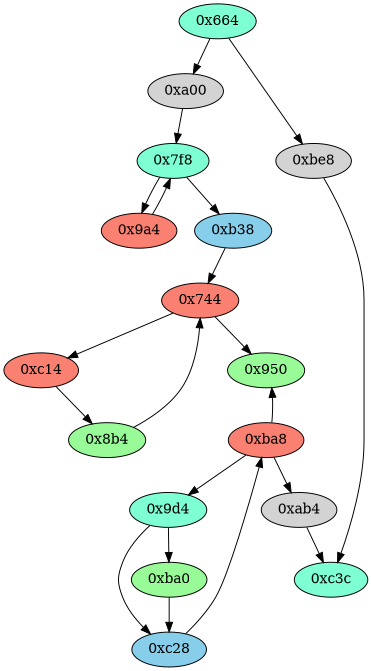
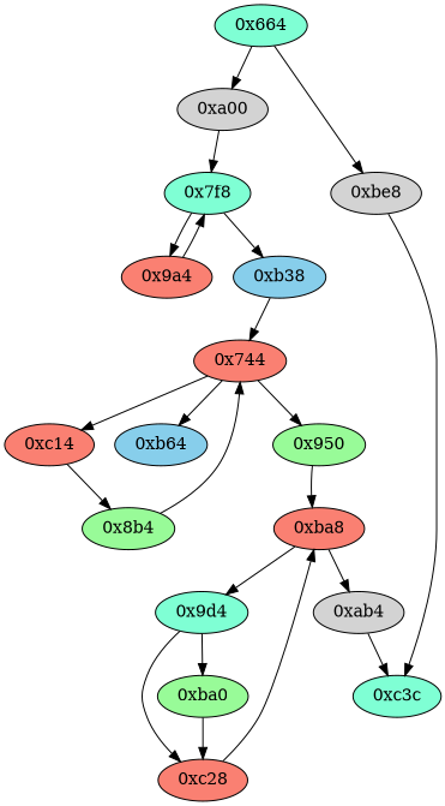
  strict digraph {
    "edge"="{}"
    file="/Users/mark/Documents//论文//第二篇论文//2018-08-24交论文后的备份/2019/CFG/basic-algorithms/minmaxarray/1636_recovered.dot"
    "graph"="{u'file': u'/Users/mark/Documents//\u8bba\u6587//\u7b2c\u4e8c\u7bc7\u8bba\u6587//2018-08-24\u4ea4\u8bba\u6587\u540e\u7684\u5907\u4efd/2019/CFG/basic-algorithms/minmaxarray/1636_recovered.dot'}"
    "node"="{u'opcode': u''}"
    node [fillcolor=aquamarine opcode="[u'str', u'ldr', u'b']" style=filled]
    "0xa00" [fillcolor=lightgrey]
    "0x7f8" [opcode="[u'str', u'ldr', u'ldr', u'ldr', u'ldr', u'cmp', u'mov', u'b']"]
    "0xb38" [fillcolor=skyblue]
    "0x9a4" [fillcolor=salmon opcode="[u'ldr', u'ldr', u'add', u'str', u'ldr', u'b']"]
    "0x744" [fillcolor=salmon opcode="[u'ldr', u'str', u'str', u'str', u'ldr', u'ldr', u'ldr', u'ldr', u'b']"]
    "0xab4" [fillcolor=lightgrey opcode="[u'ldr', u'ldr', u'str', u'mov', u'str', u'mov', u'mov', u'bl', u'mov', u'mov', u'mov', u'ldr', u'ldr', u'ldr', u'ldr', u'b']"]
    "0xc3c" [opcode="[u'ldr', u'ldr', u'ldr', u'ldr', u'sub', u'mov', u'sub', u'pop']"]
    "0x950" [fillcolor=palegreen opcode="[u'ldr', u'ldr', u'str', u'mov', u'str', u'mov', u'mov', u'bl', u'mov', u'mov', u'mov', u'ldr', u'ldr', u'ldr', u'b']"]
    "0xba8" [fillcolor=salmon opcode="[u'str', u'str', u'ldr', u'ldr', u'ldr', u'ldr']"]
    "0x9d4" [opcode="[u'ldr', u'ldr', u'str', u'ldr', u'b']"]
    "0xba0" [fillcolor=palegreen opcode="[u'ldr', u'b']"]
-   "0xc28" [fillcolor=skyblue opcode="[u'ldr', u'mov', u'add', u'ldr', u'b']"]
+   "0xc28" [fillcolor=salmon opcode="[u'ldr', u'mov', u'add', u'ldr', u'b']"]
    "0xc14" [fillcolor=salmon opcode="[u'ldr', u'b']"]
    "0x8b4" [fillcolor=palegreen opcode="[u'ldr', u'mov', u'add', u'ldr', u'b']"]
+   "0xb64" [fillcolor=skyblue opcode="[u'ldr', u'add', u'str', u'ldr', u'b']"]
    "0xbe8" [fillcolor=lightgrey opcode="[u'ldr', u'mov', u'b']"]
    "0x664" [opcode="[u'push', u'add', u'sub', u'str', u'ldr', u'sub', u'ldr', u'ldr', u'str', u'str', u'sub', u'str', u'ldr', u'ldr', u'str', u'ldr', u'str', u'ldr', u'str', u'ldr', u'str', u'ldr', u'str', u'ldr', u'str', u'ldr', u'add', u'str', u'ldr', u'add', u'str', u'b']"]
    "0xa00" -> "0x7f8"
    "0x7f8" -> "0xb38"
    "0x7f8" -> "0x9a4"
    "0xb38" -> "0x744"
    "0x9a4" -> "0x7f8"
    "0x744" -> "0x950"
    "0x744" -> "0xc14"
+   "0x744" -> "0xb64"
    "0xab4" -> "0xc3c"
-   "0xba8" -> "0x950"
+   "0x950" -> "0xba8"
    "0xba8" -> "0xab4"
    "0xba8" -> "0x9d4"
    "0x9d4" -> "0xba0"
    "0x9d4" -> "0xc28"
    "0xba0" -> "0xc28"
    "0xc28" -> "0xba8"
    "0xc14" -> "0x8b4"
    "0x8b4" -> "0x744"
    "0xbe8" -> "0xc3c"
    "0x664" -> "0xa00"
    "0x664" -> "0xbe8"
  }
